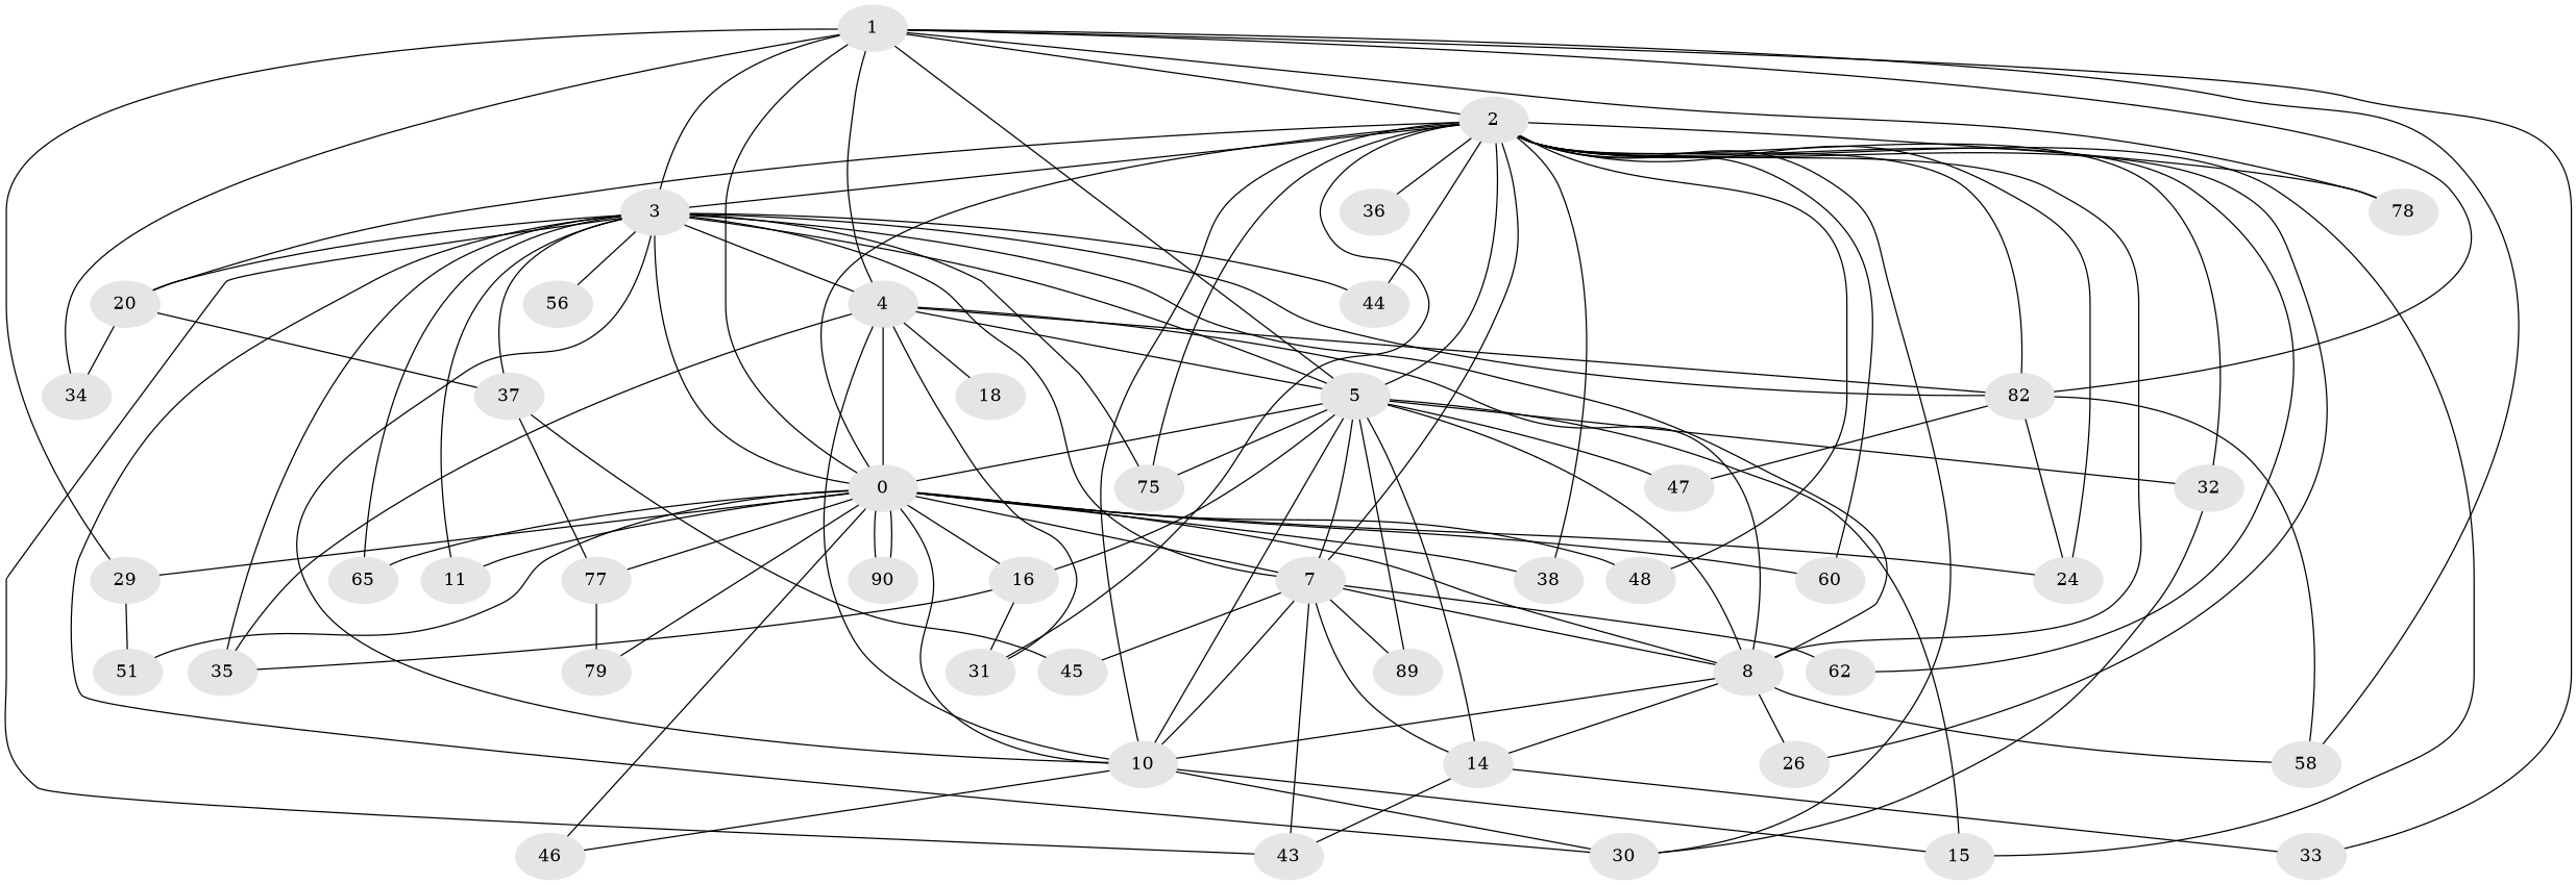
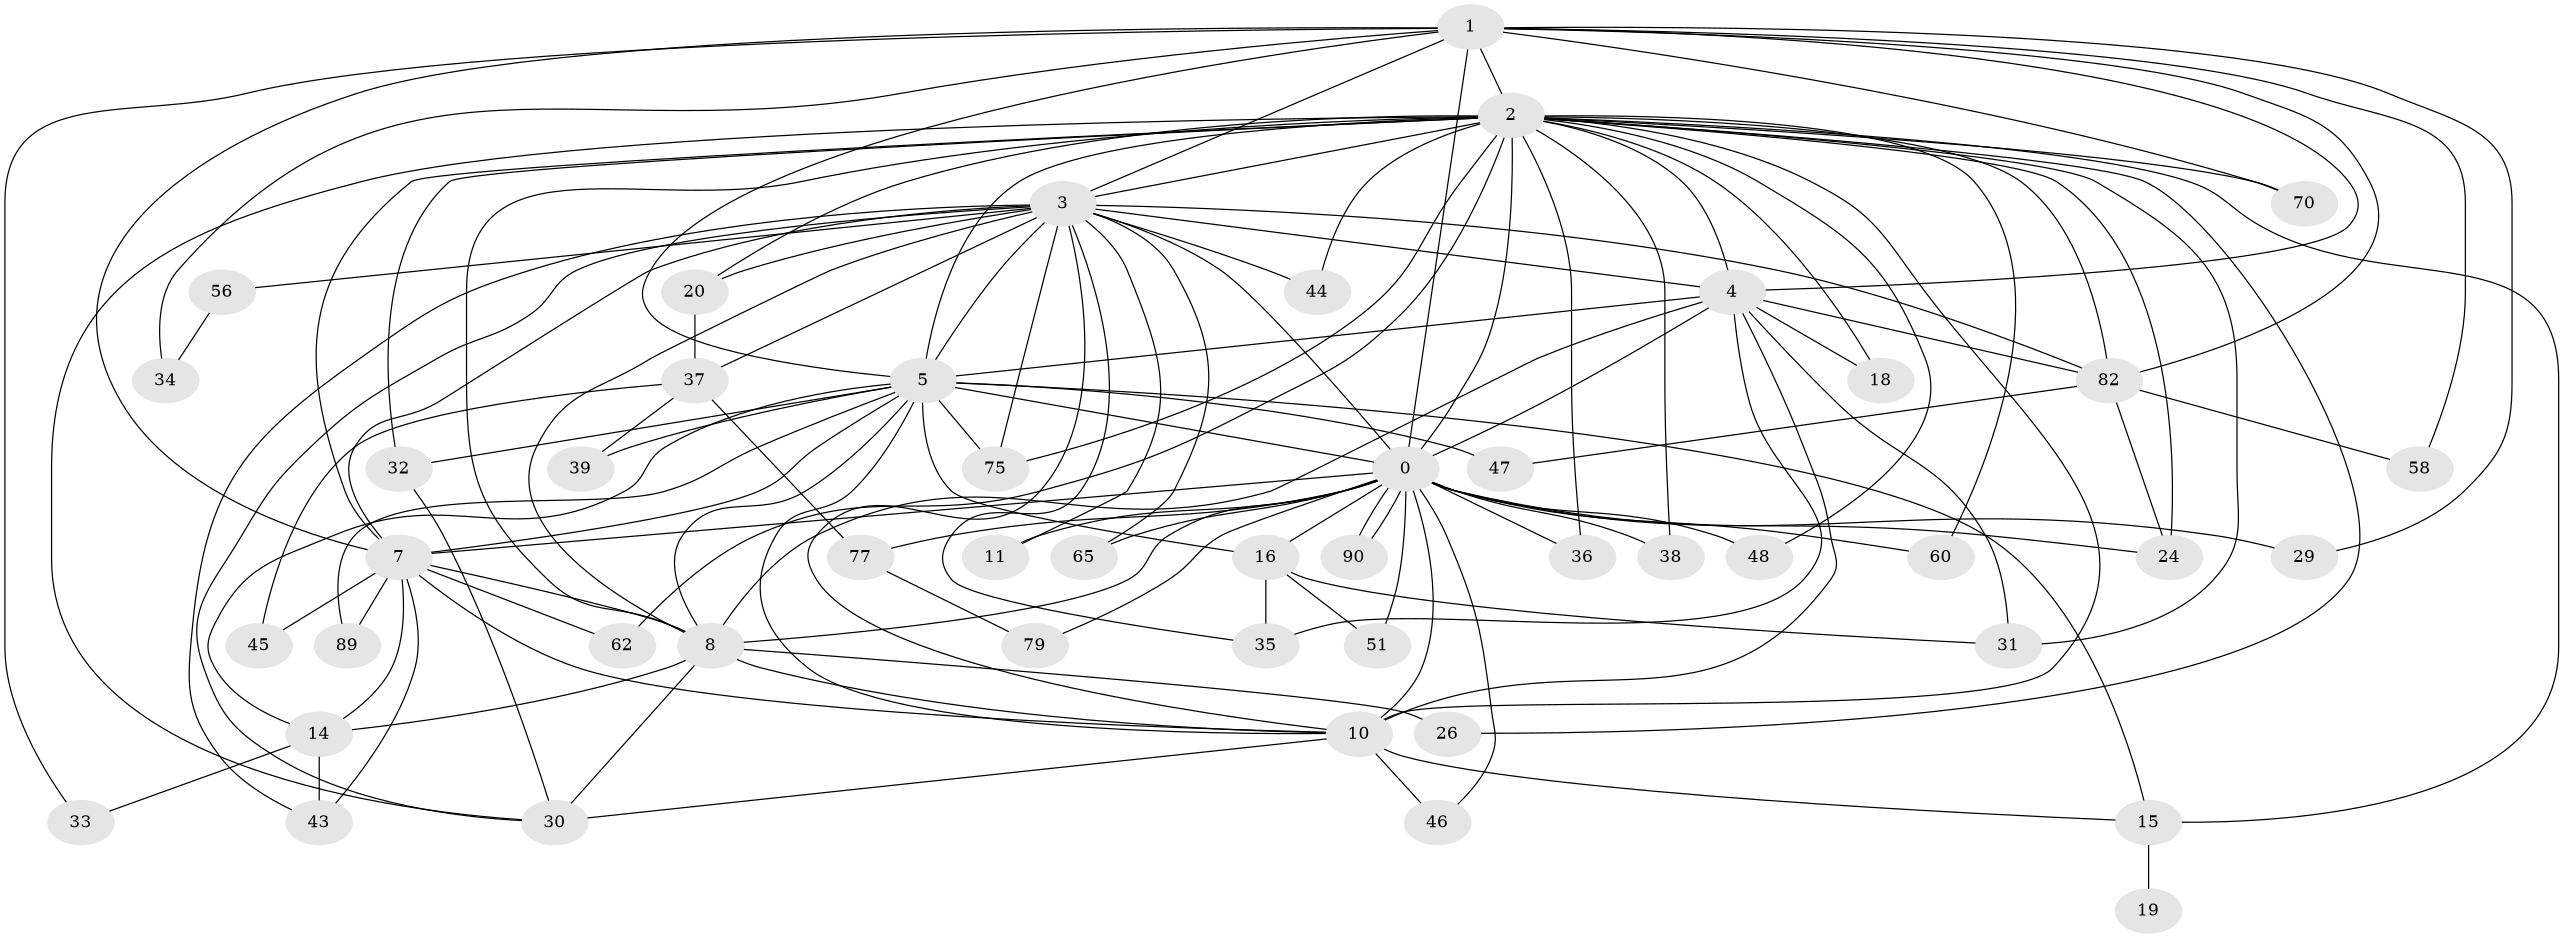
  graph {
    node [color=gray90 style=filled]
    1 [super="+54"]
    2 [super="+9"]
    3 [super="+13"]
    4 [super="+21"]
    5 [super="+27"]
    n6 [label=0 super="+17"]
    7 [super="+62"]
    n8 [label=82 super="+49"]
    29
    33
    34 [super="+41"]
    58 [super="+63"]
-   70 [label=78]
+   70
    8 [super="+20"]
    10 [super="+65"]
    15 [super="+42"]
    18
    n18 [label=20 super="+23"]
    n19 [label=75 super="+40"]
    26
    30 [super="+55"]
    31 [super="+57"]
    32
    36
    38
    44
    48
    60
    n29 [label=62]
    24
    11
    35 [super="+52"]
    37 [super="+53"]
    43
    56
    n36 [label=65]
    14 [super="+59"]
    16
+   39
    47
    n41 [label=89]
    46
    n43 [label=90]
    51
    n45 [label=77]
    n46 [label=79]
    45
+   19
    1 -- 2 [weight=2]
    1 -- 3
    1 -- 4
    1 -- 5
    1 -- n6
+   1 -- 7
    1 -- n8
    1 -- 29
    1 -- 33
    1 -- 34 [weight=2]
    1 -- 58
    1 -- 70
    2 -- 3 [weight=2]
+   2 -- 4 [weight=2]
    2 -- 5 [weight=2]
    2 -- n6 [weight=2]
    2 -- 7 [weight=2]
    2 -- n8
    2 -- 70
    2 -- 8 [weight=2]
    2 -- 10 [weight=2]
    2 -- 15
+   2 -- 18
    2 -- n18 [weight=2]
    2 -- n19
    2 -- 26
    2 -- 30
    2 -- 31
    2 -- 32
    2 -- 36
    2 -- 38
    2 -- 44
    2 -- 48
    2 -- 60
    2 -- n29
    2 -- 24
    3 -- 4
    3 -- 5
    3 -- n6
    3 -- 7
    3 -- n8 [weight=2]
    3 -- 8
    3 -- 10
    3 -- n18
    3 -- n19
    3 -- 30
    3 -- 44
    3 -- 11
    3 -- 35
    3 -- 37 [weight=2]
    3 -- 43
    3 -- 56 [weight=2]
    3 -- n36
    4 -- 5
    4 -- n6
    4 -- n8
    4 -- 8
    4 -- 10
    4 -- 18
    4 -- 31
    4 -- 35
    5 -- n6 [weight=3]
    5 -- 7
    5 -- 8
    5 -- 10
    5 -- 15
    5 -- n19
    5 -- 32
    5 -- 14
    5 -- 16
+   5 -- 39
    5 -- 47
    5 -- n41
    n6 -- 7
    n6 -- 29
    n6 -- 8
    n6 -- 10
+   n6 -- 36
    n6 -- 38
    n6 -- 48
    n6 -- 60
    n6 -- 24
    n6 -- 11
    n6 -- n36
    n6 -- 16
    n6 -- 46
    n6 -- n43
    n6 -- n43
    n6 -- 51
    n6 -- n45
    n6 -- n46
    7 -- 8
    7 -- 10
    7 -- n29
    7 -- 43
    7 -- 14
    7 -- n41
    7 -- 45
    n8 -- 58
    n8 -- 24
    n8 -- 47
-   29 -- 51
-   8 -- 58
+   16 -- 51
+   8 -- 30
    8 -- 10
    8 -- 26
    8 -- 14
    10 -- 15
    10 -- 30
    10 -- 46
-   n18 -- 34
+   15 -- 19
+   56 -- 34
    n18 -- 37
    32 -- 30
+   37 -- 39
    37 -- n45
    37 -- 45
    14 -- 33
    14 -- 43
    16 -- 31
    16 -- 35
    n45 -- n46
  }
